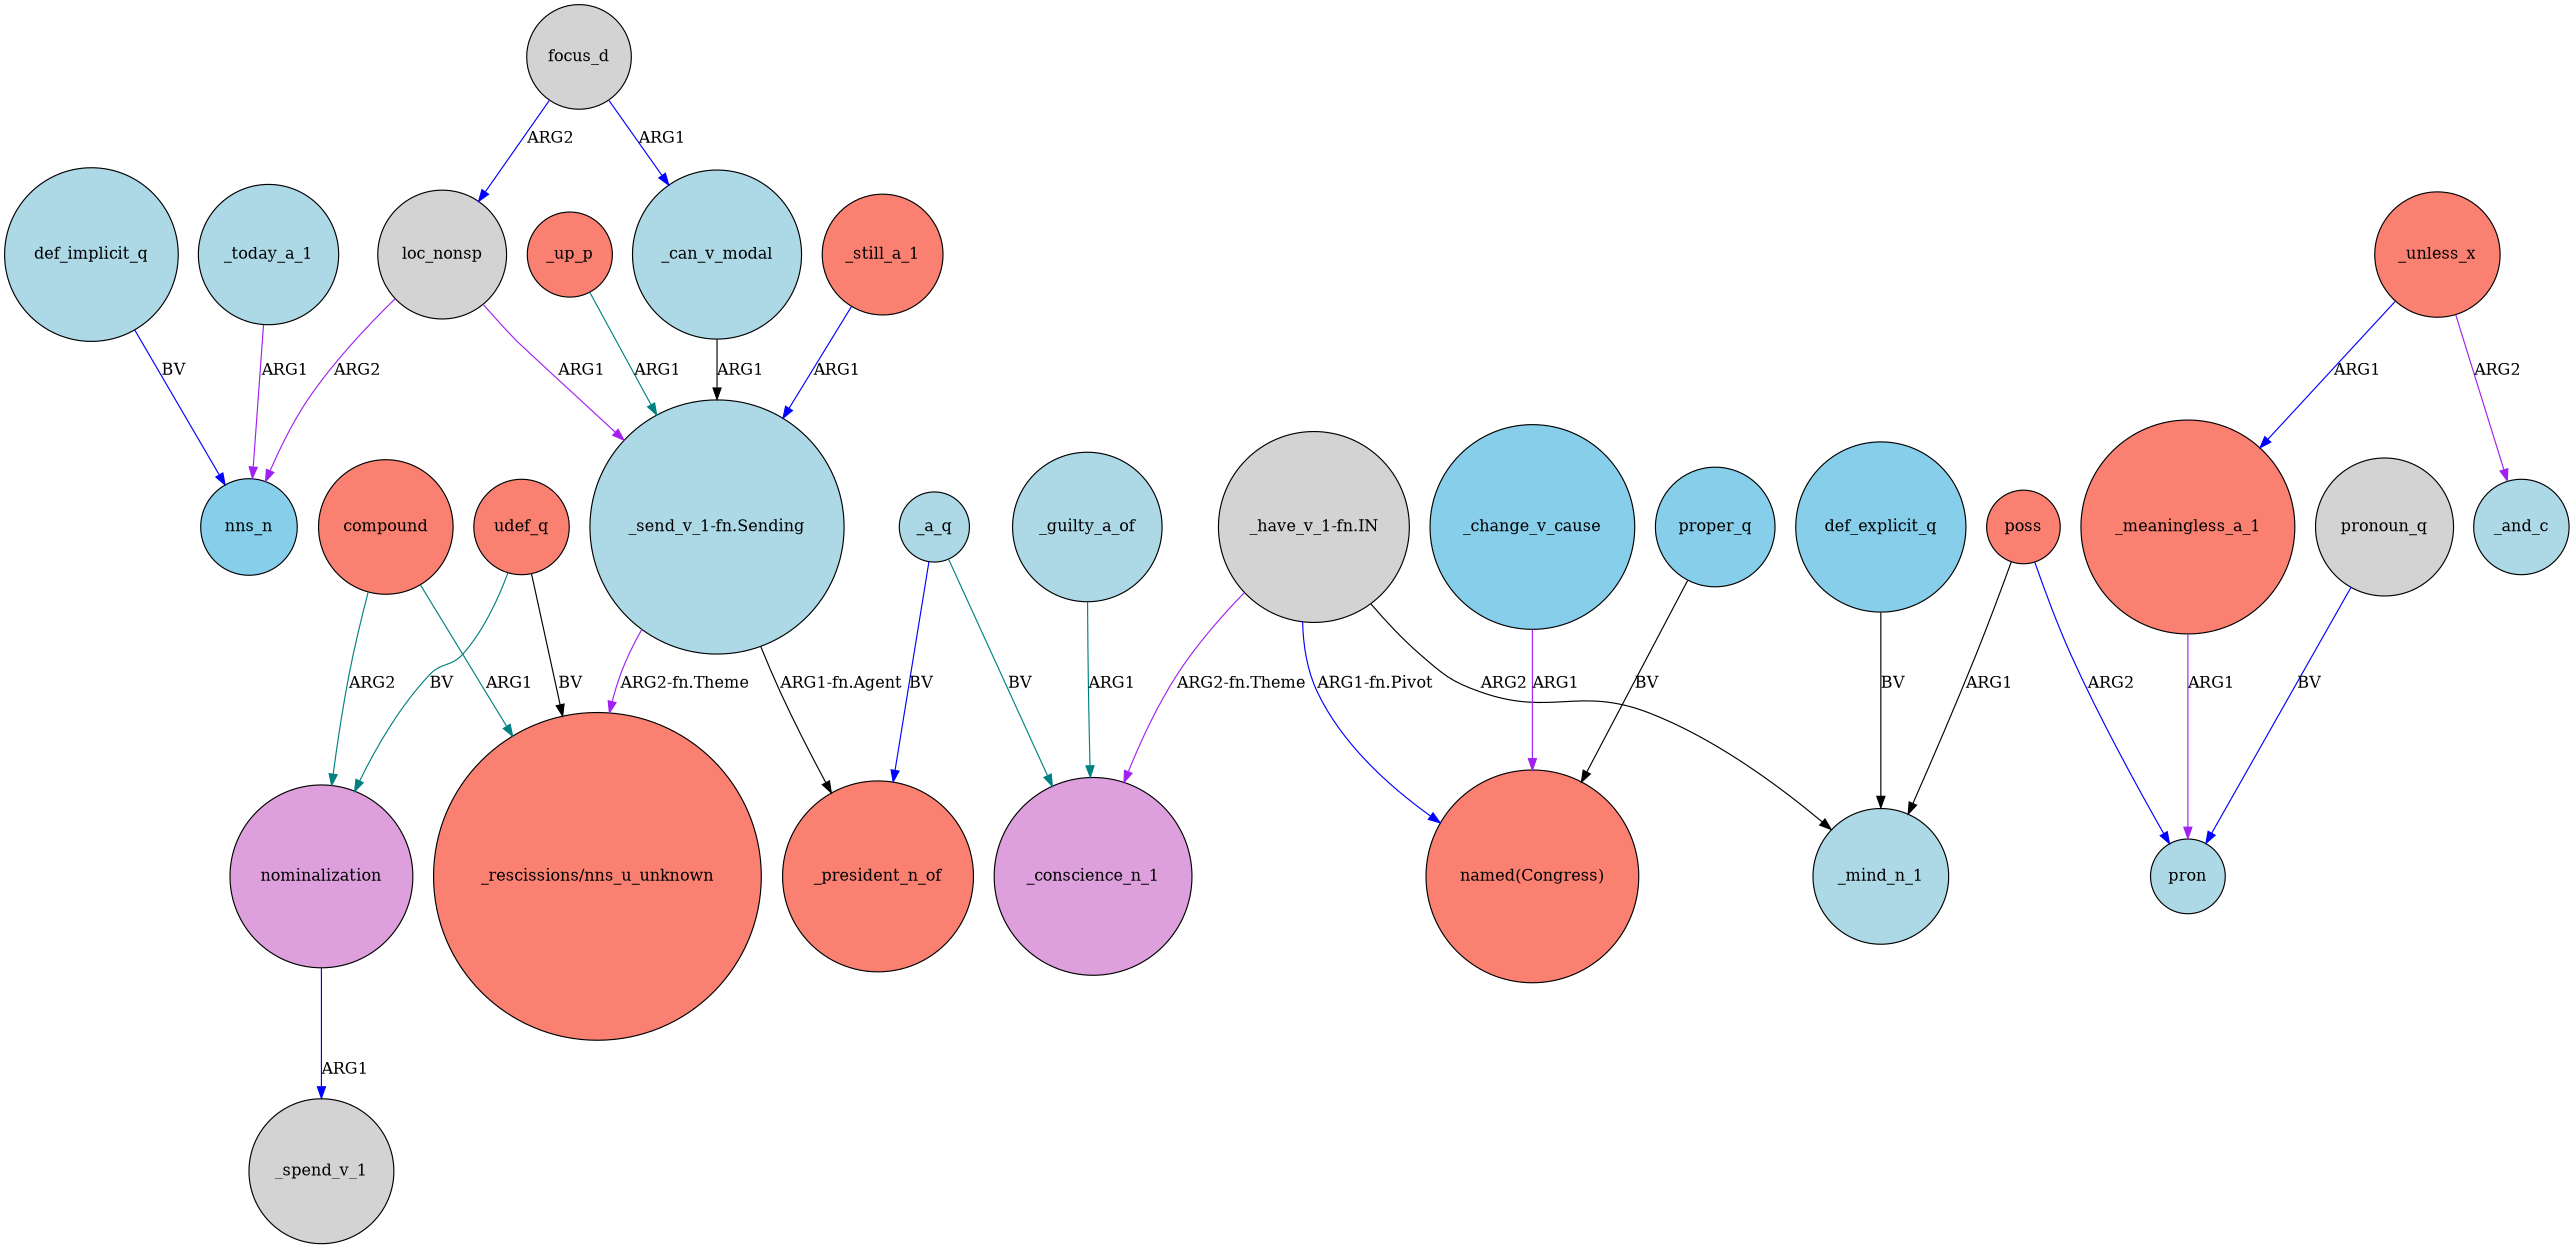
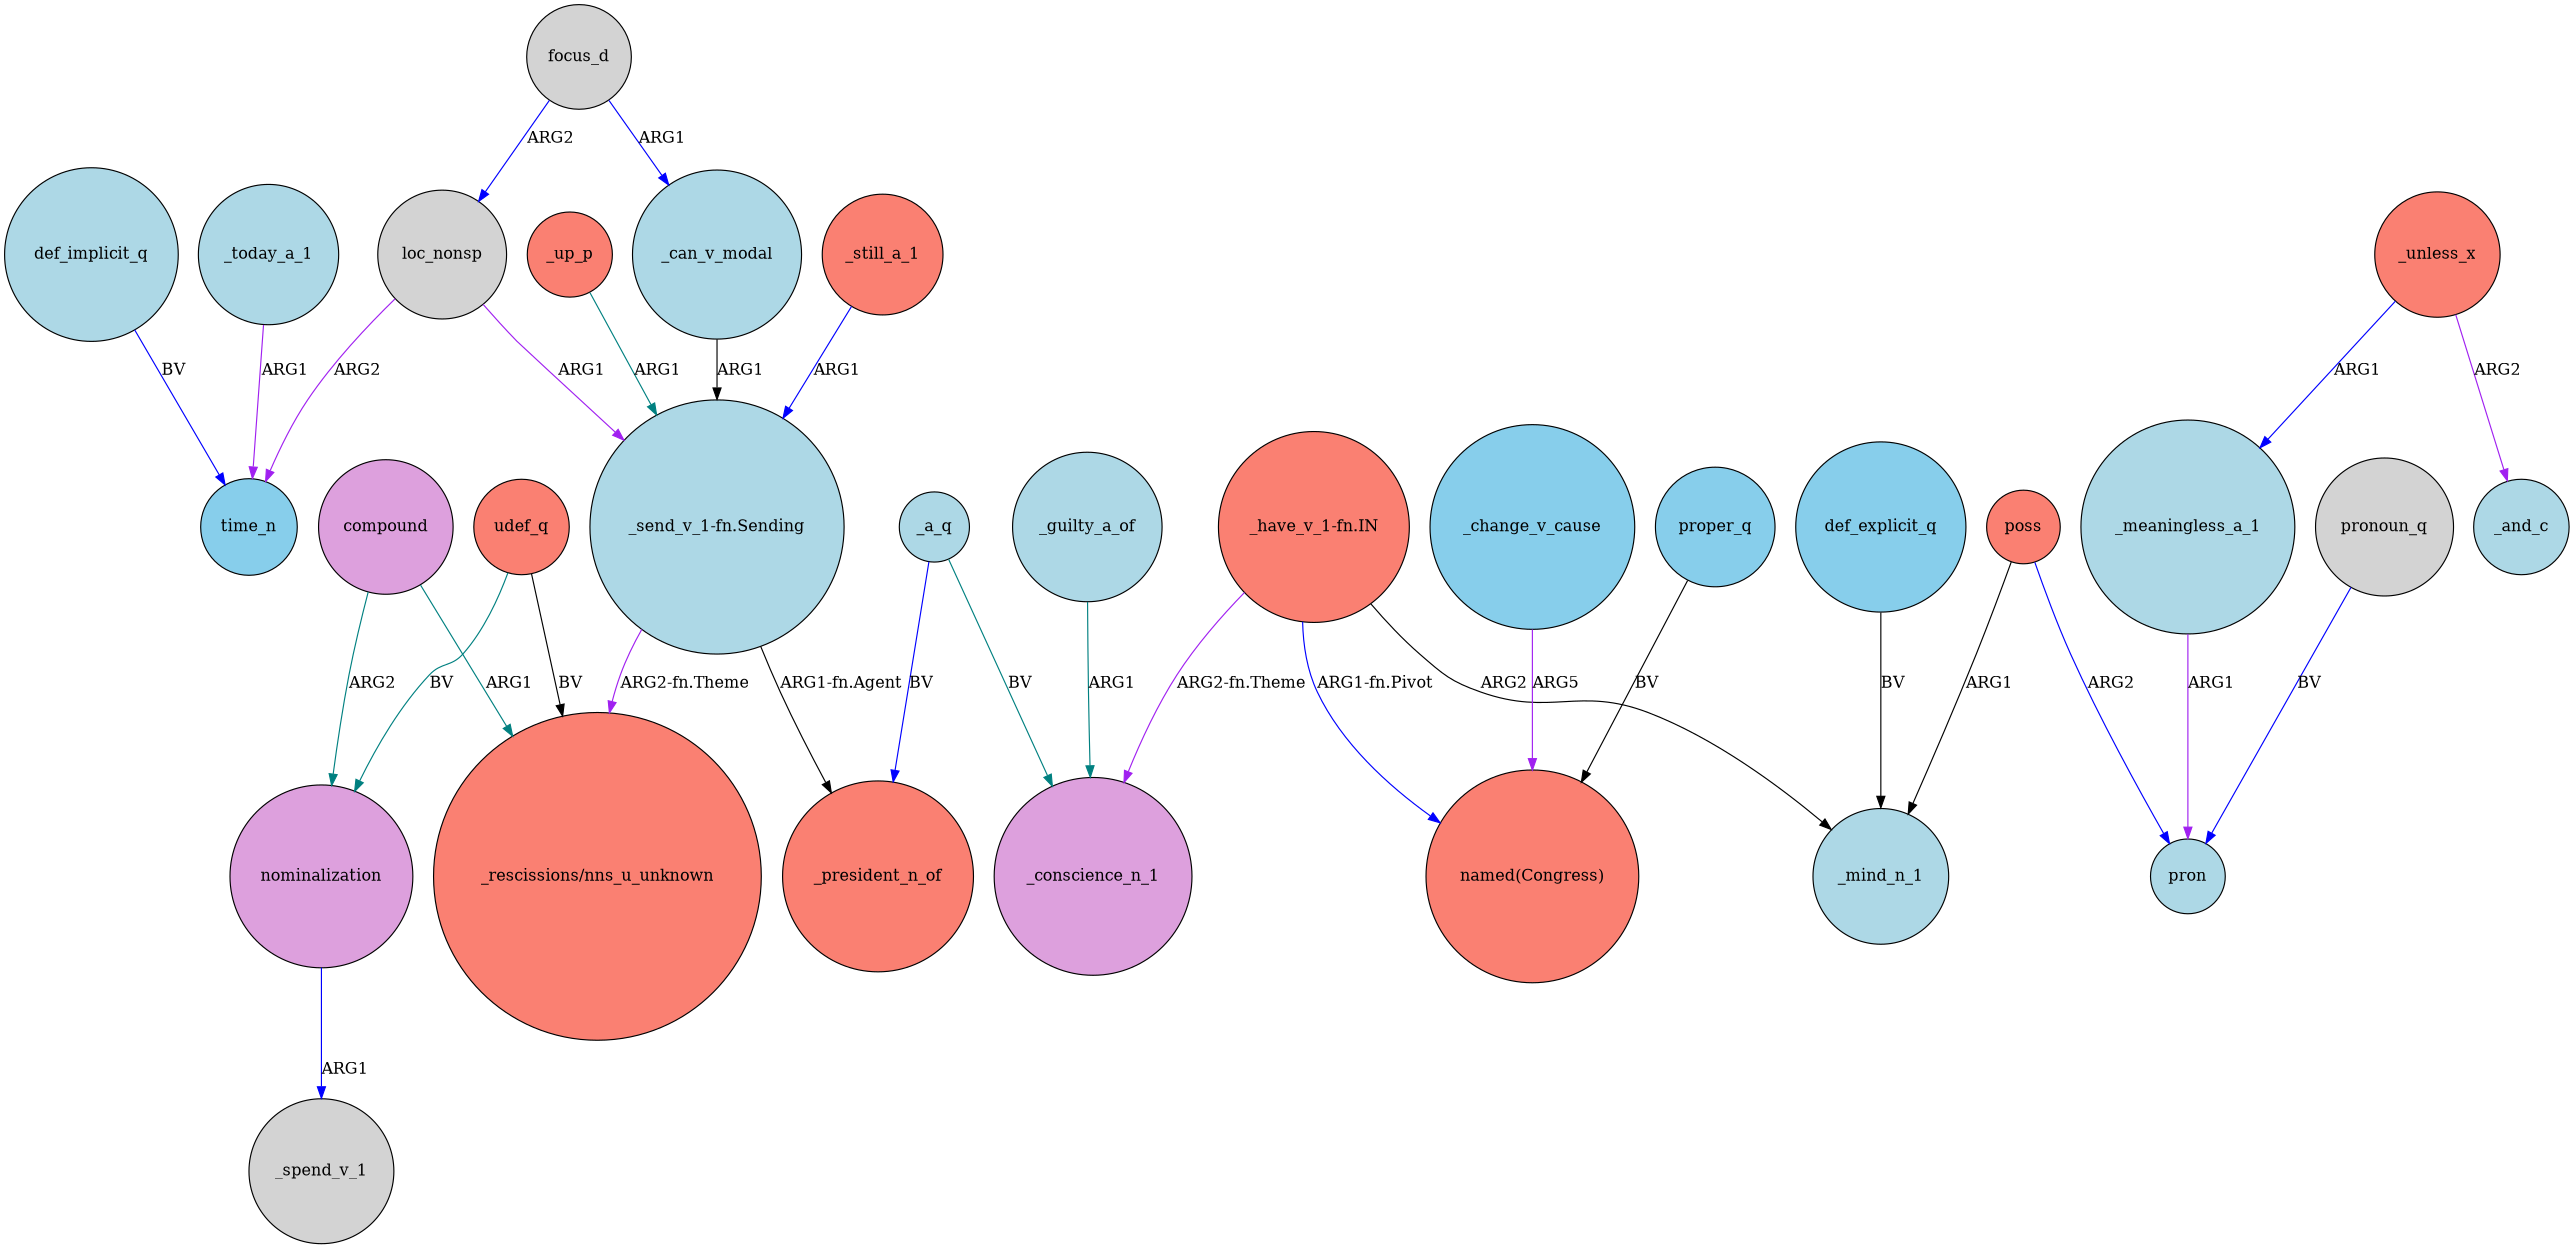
  digraph {
    node [fillcolor=lightblue shape=circle style=filled]
    edge [color=blue]
    focus_d [fillcolor=lightgrey]
    loc_nonsp [fillcolor=lightgrey]
    _can_v_modal
-   time_n [fillcolor=skyblue label=nns_n]
+   time_n [fillcolor=skyblue]
    "_send_v_1-fn.Sending"
    "_rescissions/nns_u_unknown" [fillcolor=salmon]
    _president_n_of [fillcolor=salmon]
-   "_have_v_1-fn.IN" [fillcolor=lightgrey]
+   "_have_v_1-fn.IN" [fillcolor=salmon]
    "named(Congress)" [fillcolor=salmon]
    _conscience_n_1 [fillcolor=plum]
    _mind_n_1
    _today_a_1
    poss [fillcolor=salmon]
    pron
    nominalization [fillcolor=plum]
    _spend_v_1 [fillcolor=lightgrey]
    _change_v_cause [fillcolor=skyblue]
    _unless_x [fillcolor=salmon]
-   _meaningless_a_1 [fillcolor=salmon]
+   _meaningless_a_1
    _and_c
-   compound [fillcolor=salmon]
+   compound [fillcolor=plum]
    _still_a_1 [fillcolor=salmon]
    def_explicit_q [fillcolor=skyblue]
    proper_q [fillcolor=skyblue]
    pronoun_q [fillcolor=lightgrey]
    _a_q
    _up_p [fillcolor=salmon]
    udef_q [fillcolor=salmon]
    _guilty_a_of
    def_implicit_q
    focus_d -> loc_nonsp [label=ARG2]
    focus_d -> _can_v_modal [label=ARG1]
    loc_nonsp -> time_n [color=purple label=ARG2]
    loc_nonsp -> "_send_v_1-fn.Sending" [color=purple label=ARG1]
    _can_v_modal -> "_send_v_1-fn.Sending" [color=black label=ARG1]
    "_send_v_1-fn.Sending" -> "_rescissions/nns_u_unknown" [color=purple label="ARG2-fn.Theme"]
    "_send_v_1-fn.Sending" -> _president_n_of [color=black label="ARG1-fn.Agent"]
    "_have_v_1-fn.IN" -> "named(Congress)" [label="ARG1-fn.Pivot"]
    "_have_v_1-fn.IN" -> _conscience_n_1 [color=purple label="ARG2-fn.Theme"]
    "_have_v_1-fn.IN" -> _mind_n_1 [color=black label=ARG2]
    _today_a_1 -> time_n [color=purple label=ARG1]
    poss -> _mind_n_1 [color=black label=ARG1]
    poss -> pron [label=ARG2]
    nominalization -> _spend_v_1 [label=ARG1]
-   _change_v_cause -> "named(Congress)" [color=purple label=ARG1]
+   _change_v_cause -> "named(Congress)" [color=purple label=ARG5]
    _unless_x -> _meaningless_a_1 [label=ARG1]
    _unless_x -> _and_c [color=purple label=ARG2]
    _meaningless_a_1 -> pron [color=purple label=ARG1]
    compound -> "_rescissions/nns_u_unknown" [color=teal label=ARG1]
    compound -> nominalization [color=teal label=ARG2]
    _still_a_1 -> "_send_v_1-fn.Sending" [label=ARG1]
    def_explicit_q -> _mind_n_1 [color=black label=BV]
    proper_q -> "named(Congress)" [color=black label=BV]
    pronoun_q -> pron [label=BV]
    _a_q -> _president_n_of [label=BV]
    _a_q -> _conscience_n_1 [color=teal label=BV]
    _up_p -> "_send_v_1-fn.Sending" [color=teal label=ARG1]
    udef_q -> "_rescissions/nns_u_unknown" [color=black label=BV]
    udef_q -> nominalization [color=teal label=BV]
    _guilty_a_of -> _conscience_n_1 [color=teal label=ARG1]
    def_implicit_q -> time_n [label=BV]
  }
